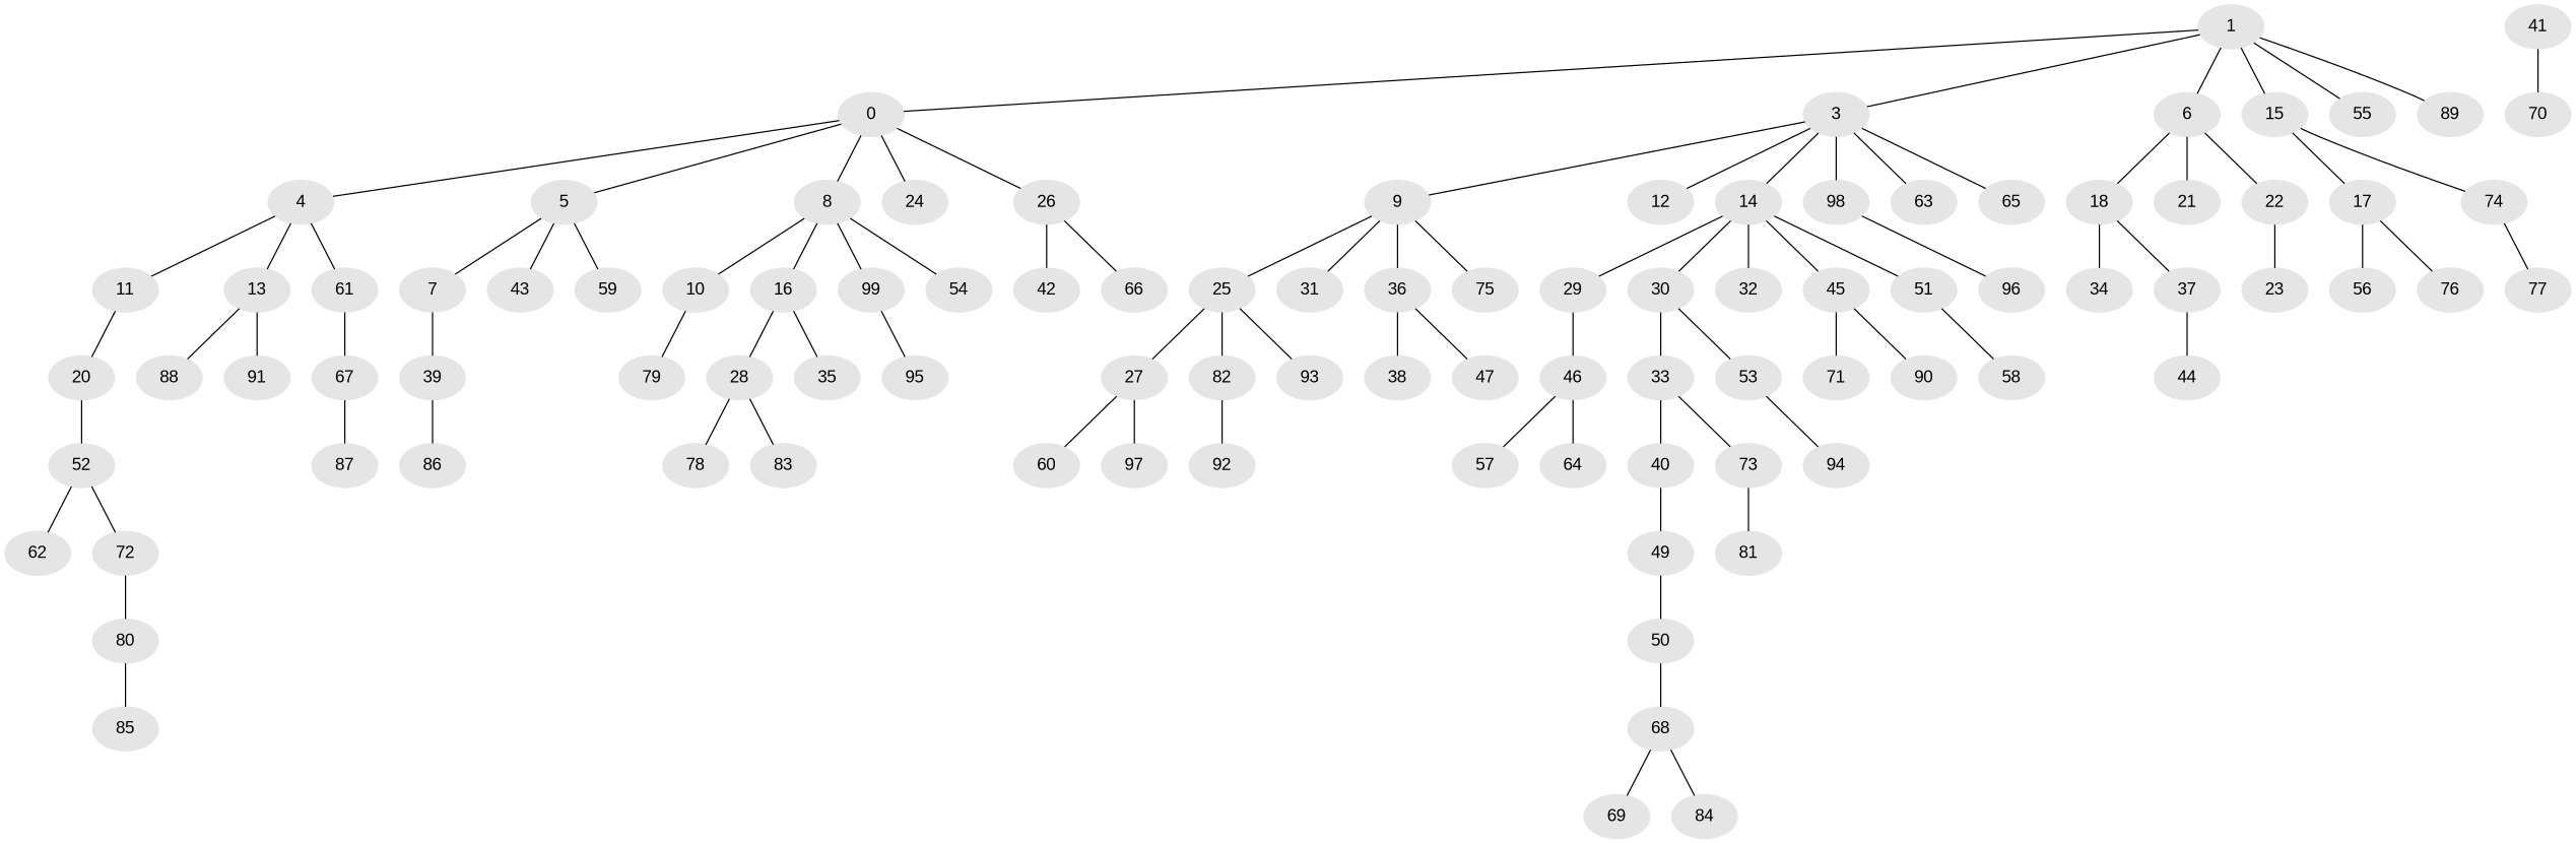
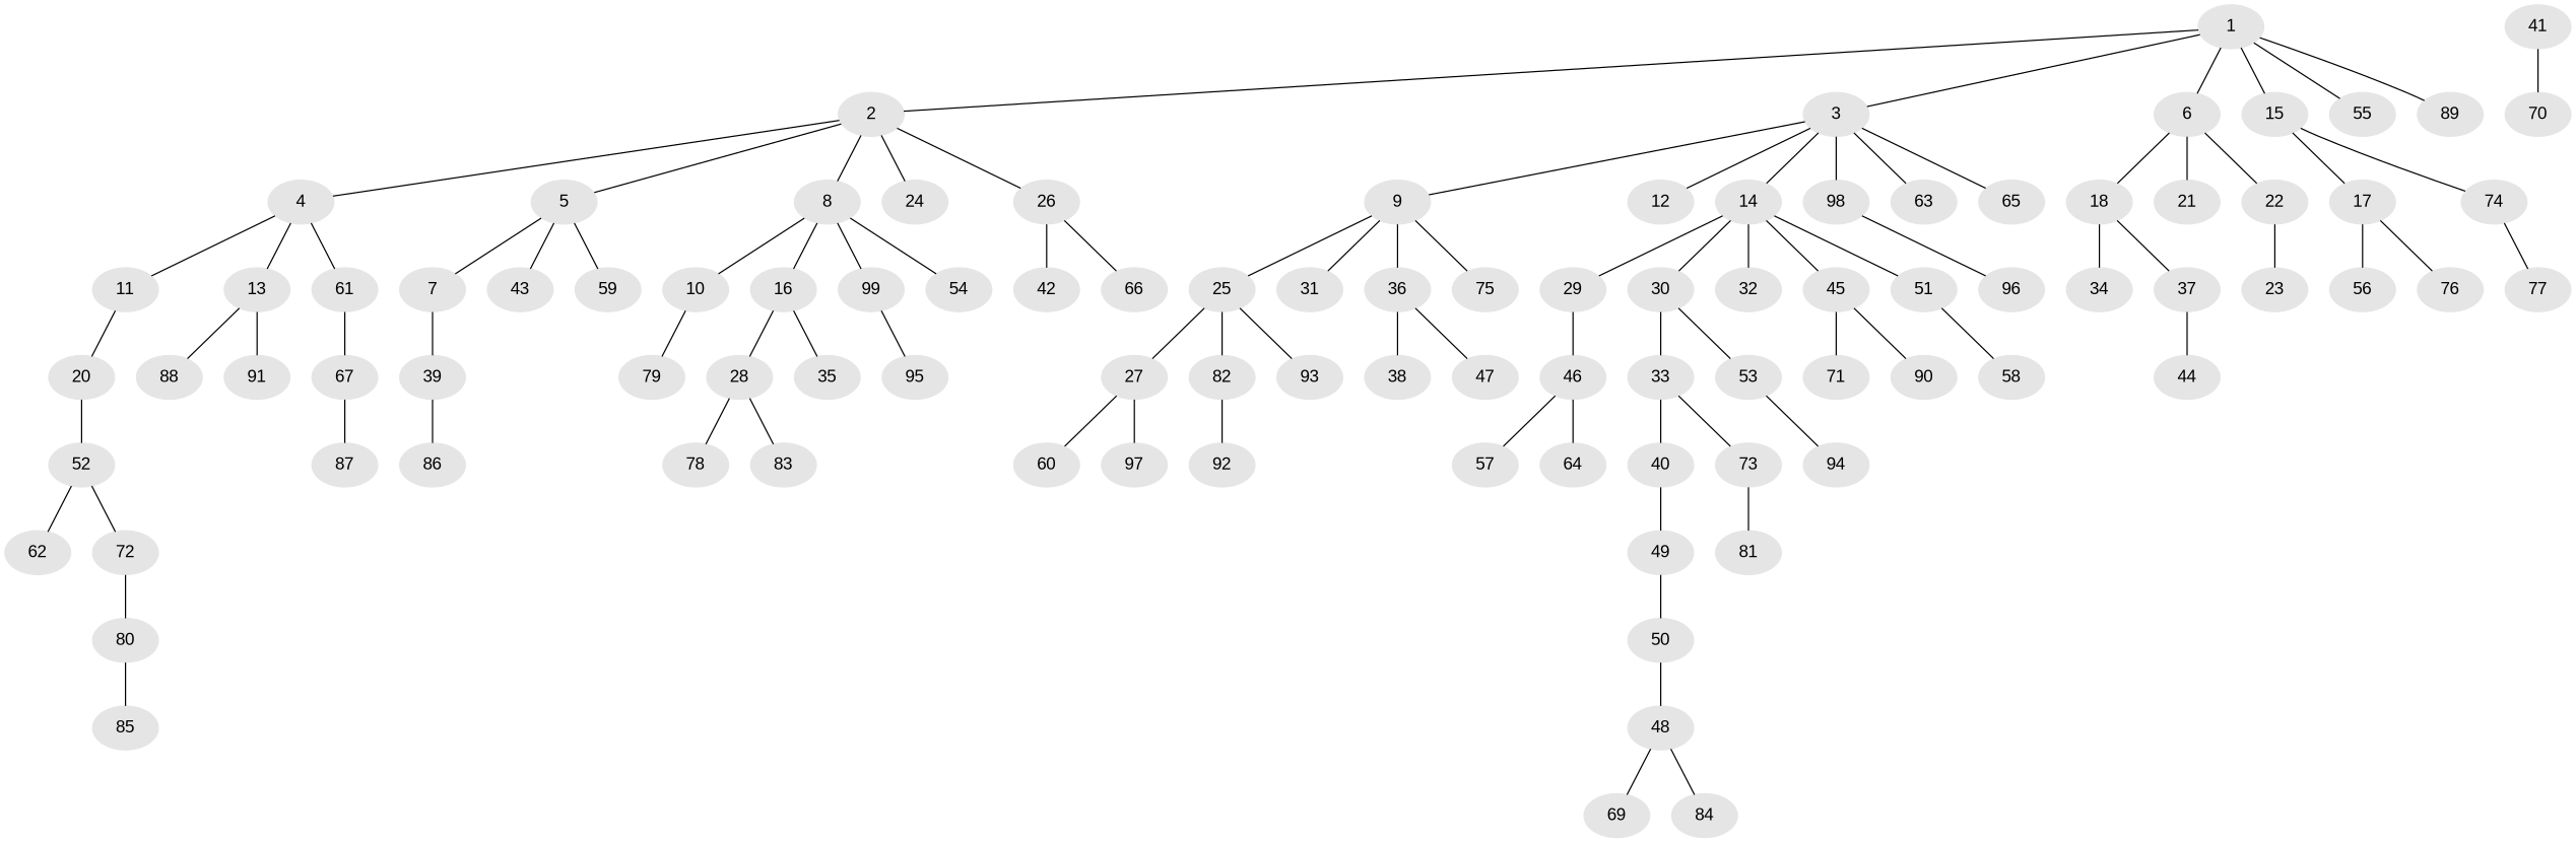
  graph {
    fontname="Liberation Sans"
    node [color=gray90 fontname="Liberation Sans" style=filled]
    edge [fontname="Liberation Sans"]
    1
-   2 [label=0]
+   2
    3
    6
    15
    55
    89
    4
    5
    8
    24
    26
    9
    12
    14
    n16 [label=98]
    63
    65
    18
    21
    22
    17
    74
    11
    13
    61
    7
    43
    59
    10
    16
    n32 [label=99]
    54
    42
    66
    25
    31
    36
    75
    29
    30
    32
    45
    51
    96
    20
    88
    91
    67
    39
    34
    37
    23
    86
    79
    28
    35
    95
    27
    82
    93
    38
    47
    41
    70
    52
    46
    33
    53
    71
    90
    58
    56
    76
    77
    78
    83
    44
    62
    72
    60
    97
    92
    57
    64
    40
    73
    94
    49
    81
    50
-   68
+   68 [label=48]
    69
    84
    80
    87
    85
    1 -- 2
    1 -- 3
    1 -- 6
    1 -- 15
    1 -- 55
    1 -- 89
    2 -- 4
    2 -- 5
    2 -- 8
    2 -- 24
    2 -- 26
    3 -- 9
    3 -- 12
    3 -- 14
    3 -- n16
    3 -- 63
    3 -- 65
    6 -- 18
    6 -- 21
    6 -- 22
    15 -- 17
    15 -- 74
    4 -- 11
    4 -- 13
    4 -- 61
    5 -- 7
    5 -- 43
    5 -- 59
    8 -- 10
    8 -- 16
    8 -- n32
    8 -- 54
    26 -- 42
    26 -- 66
    9 -- 25
    9 -- 31
    9 -- 36
    9 -- 75
    14 -- 29
    14 -- 30
    14 -- 32
    14 -- 45
    14 -- 51
    n16 -- 96
    18 -- 34
    18 -- 37
    22 -- 23
    17 -- 56
    17 -- 76
    74 -- 77
    11 -- 20
    13 -- 88
    13 -- 91
    61 -- 67
    7 -- 39
    10 -- 79
    16 -- 28
    16 -- 35
    n32 -- 95
    25 -- 27
    25 -- 82
    25 -- 93
    36 -- 38
    36 -- 47
    29 -- 46
    30 -- 33
    30 -- 53
    45 -- 71
    45 -- 90
    51 -- 58
    20 -- 52
    67 -- 87
    39 -- 86
    37 -- 44
    28 -- 78
    28 -- 83
    27 -- 60
    27 -- 97
    82 -- 92
    41 -- 70
    52 -- 62
    52 -- 72
    46 -- 57
    46 -- 64
    33 -- 40
    33 -- 73
    53 -- 94
    72 -- 80
    40 -- 49
    73 -- 81
    49 -- 50
    50 -- 68
    68 -- 69
    68 -- 84
    80 -- 85
  }
